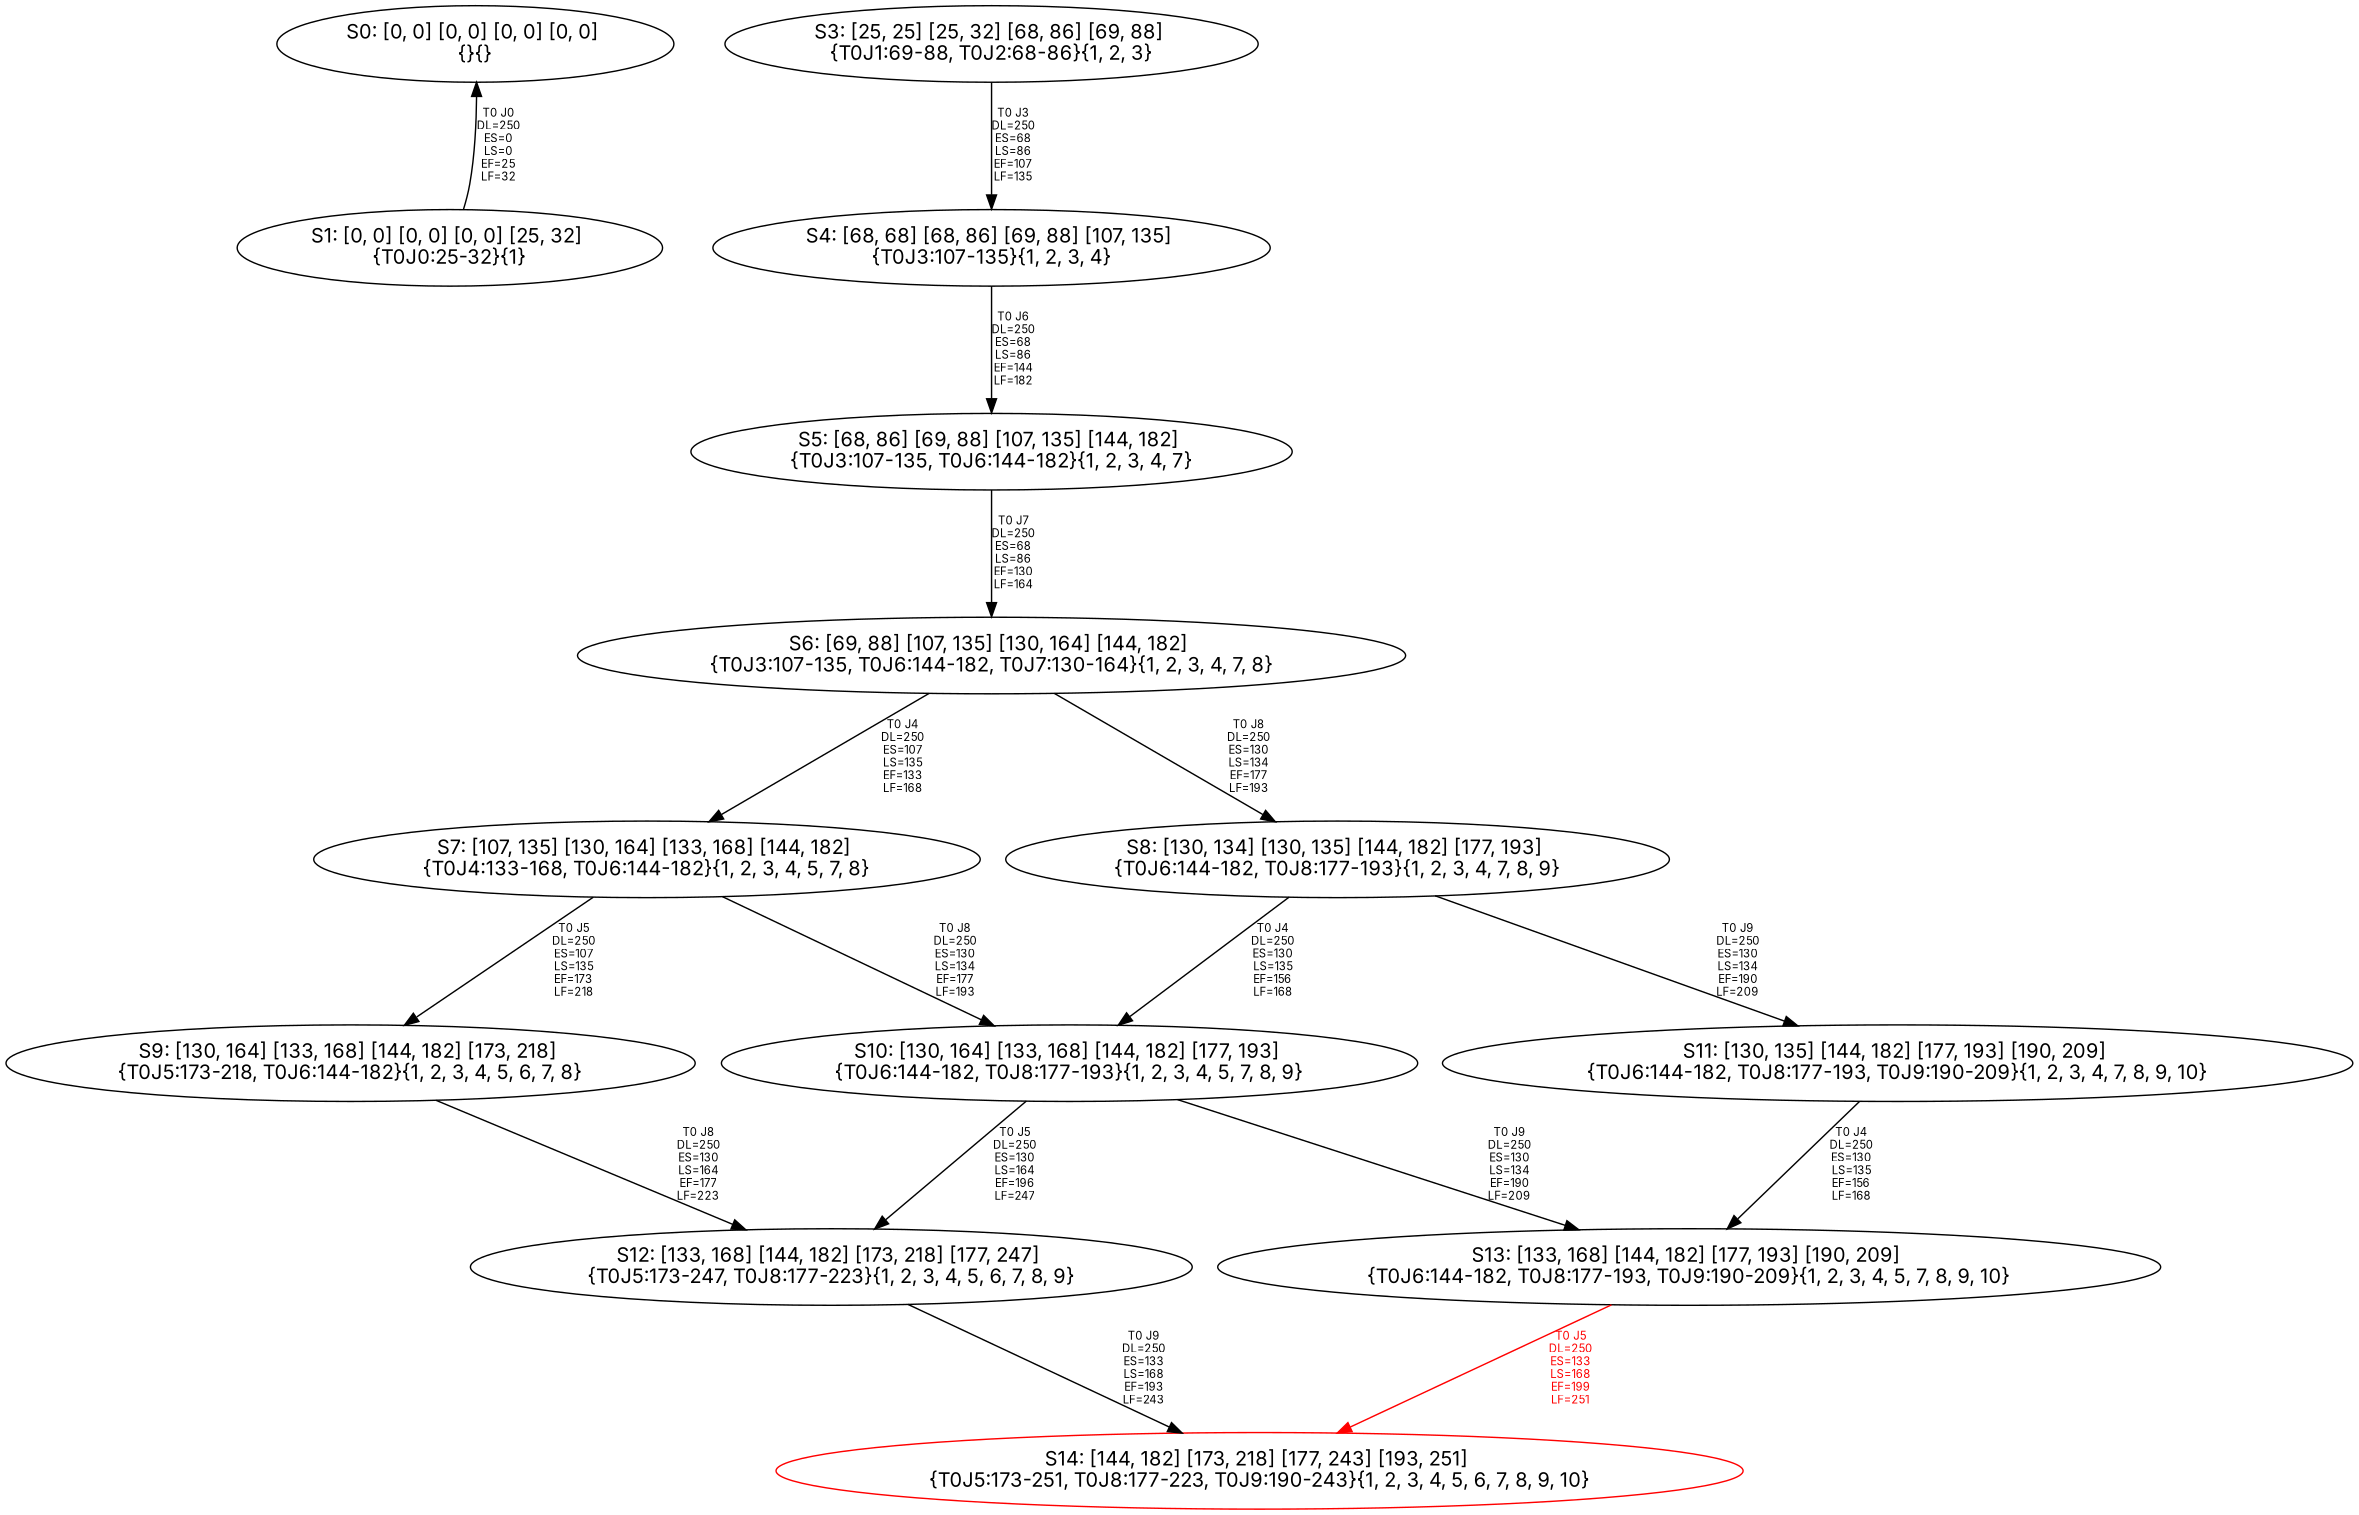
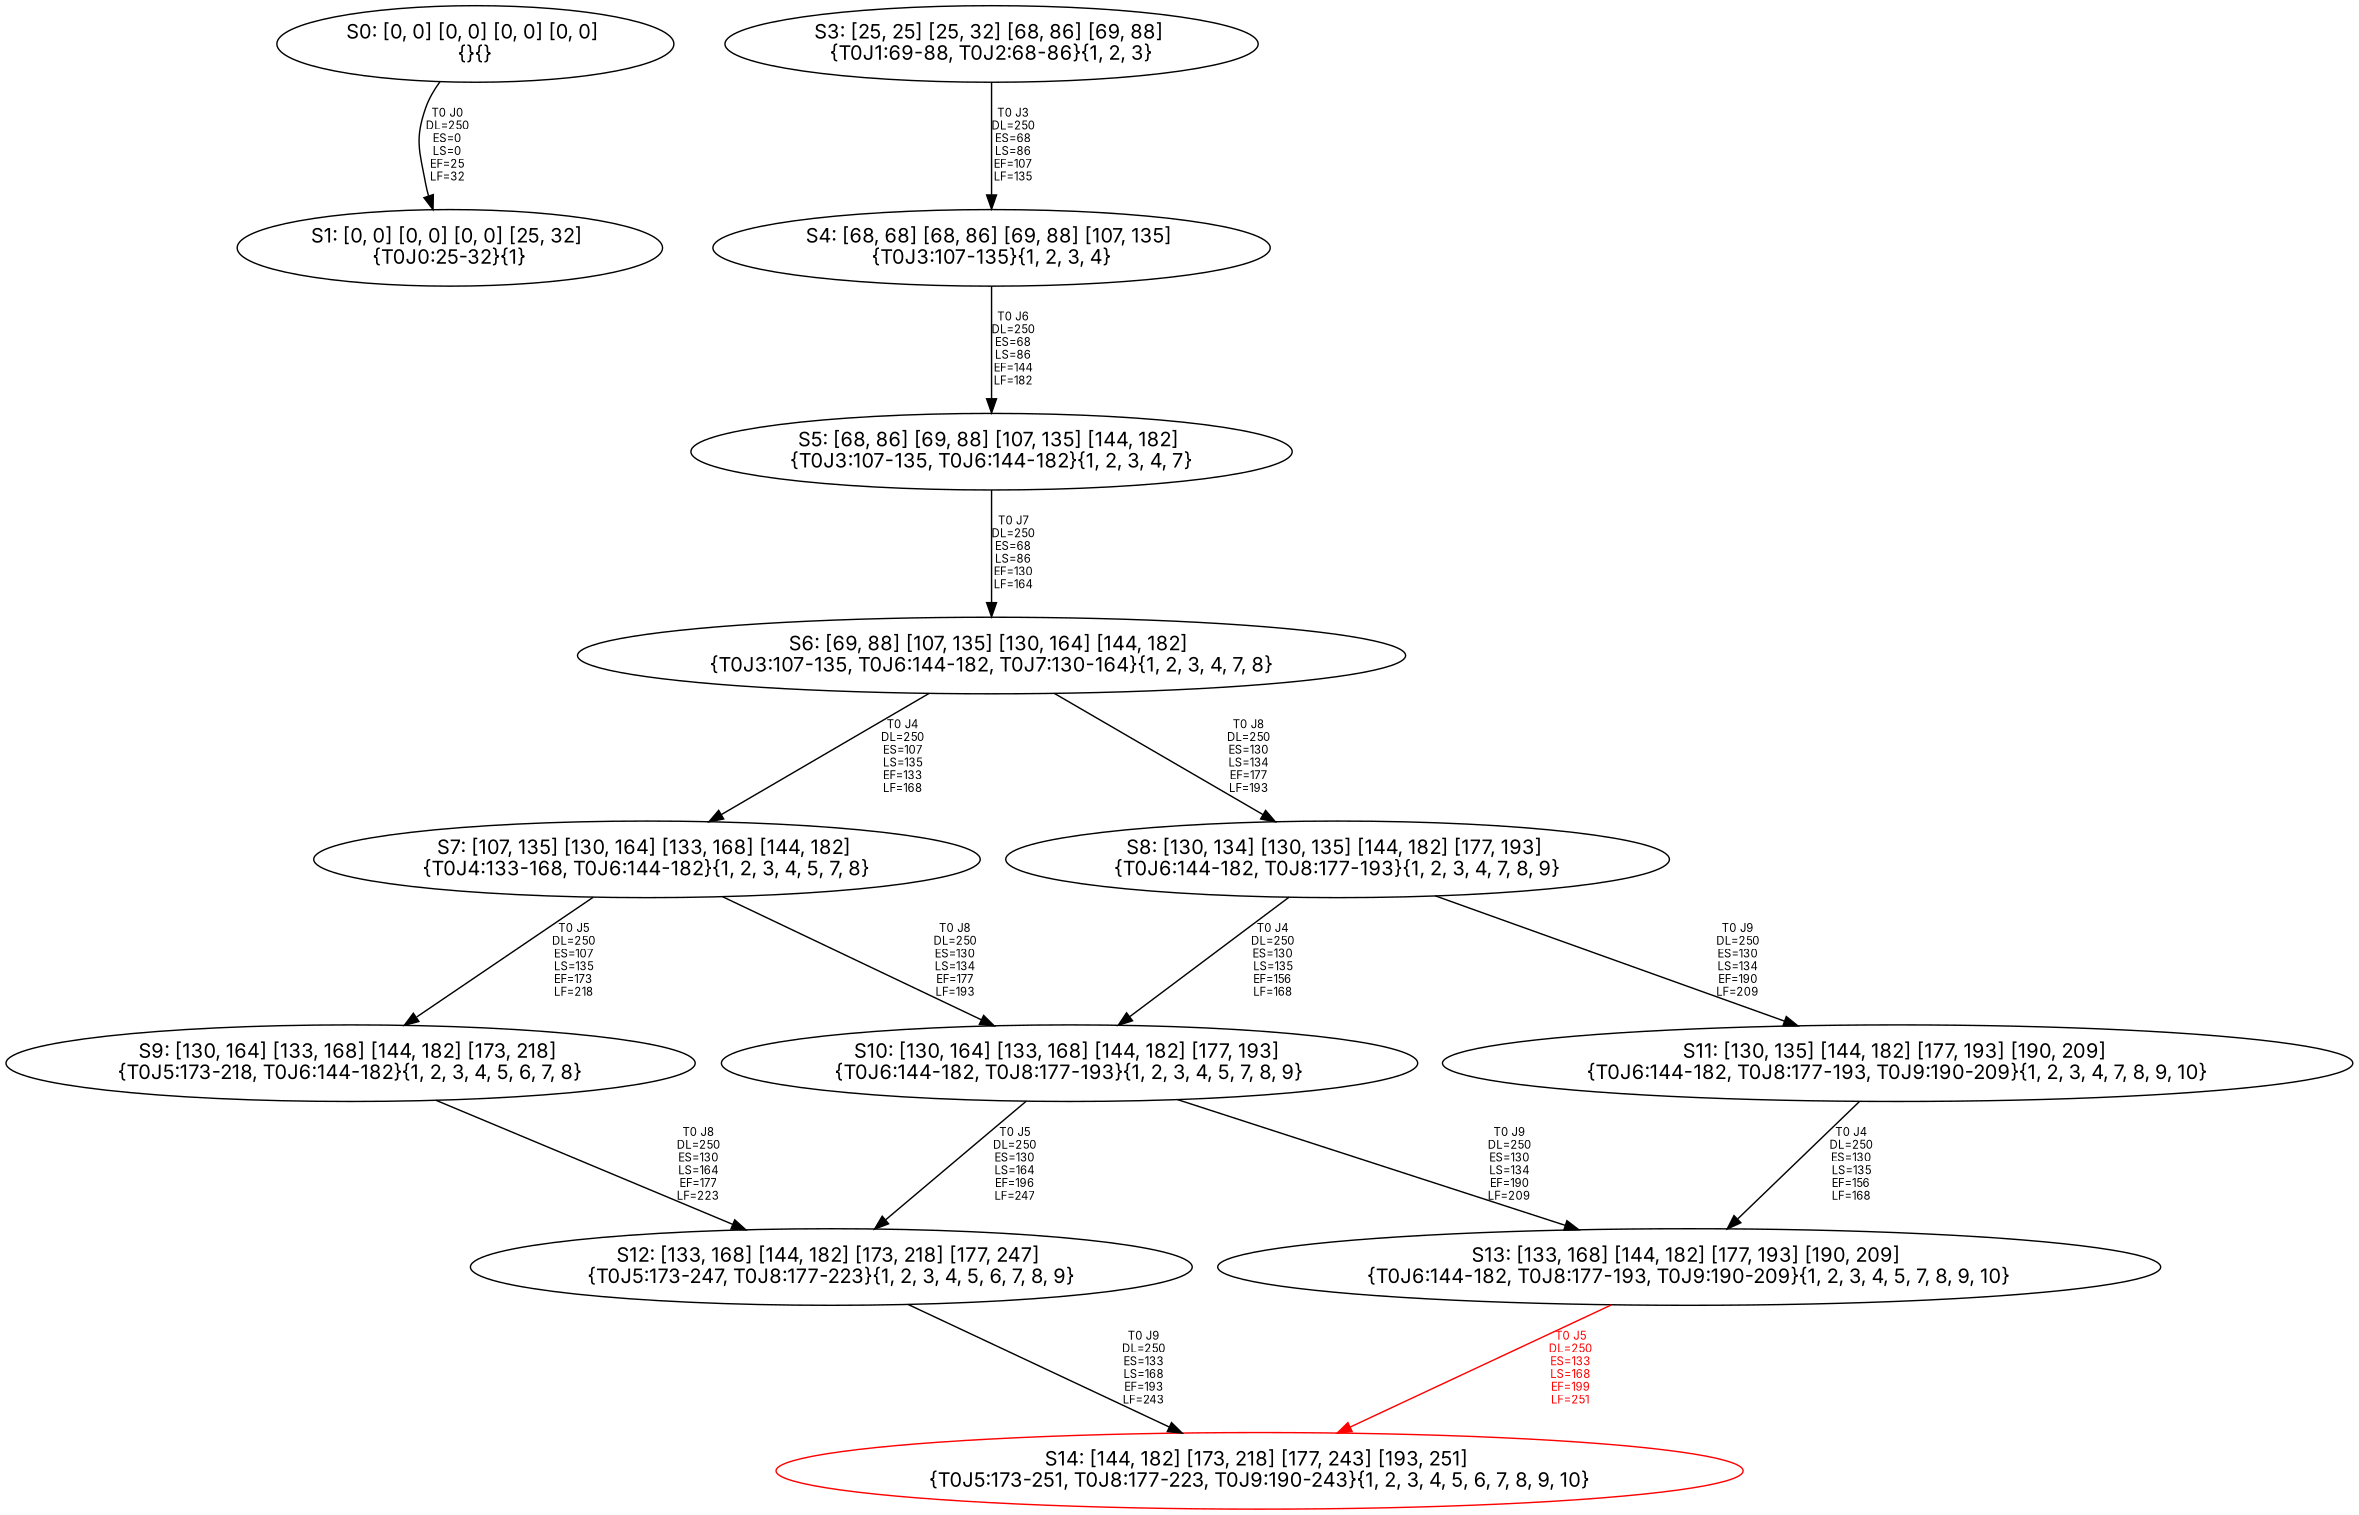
  digraph {
    fontname=Inter
    node [fontname=Inter]
    edge [fontname=Inter fontsize=8]
    n1 [label="S0: [0, 0] [0, 0] [0, 0] [0, 0] \n{}{}"]
    n2 [label="S1: [0, 0] [0, 0] [0, 0] [25, 32] \n{T0J0:25-32}{1}"]
    n3 [label="S3: [25, 25] [25, 32] [68, 86] [69, 88] \n{T0J1:69-88, T0J2:68-86}{1, 2, 3}"]
    n4 [label="S4: [68, 68] [68, 86] [69, 88] [107, 135] \n{T0J3:107-135}{1, 2, 3, 4}"]
    n5 [label="S5: [68, 86] [69, 88] [107, 135] [144, 182] \n{T0J3:107-135, T0J6:144-182}{1, 2, 3, 4, 7}"]
    n6 [label="S6: [69, 88] [107, 135] [130, 164] [144, 182] \n{T0J3:107-135, T0J6:144-182, T0J7:130-164}{1, 2, 3, 4, 7, 8}"]
    n7 [label="S7: [107, 135] [130, 164] [133, 168] [144, 182] \n{T0J4:133-168, T0J6:144-182}{1, 2, 3, 4, 5, 7, 8}"]
    n8 [label="S8: [130, 134] [130, 135] [144, 182] [177, 193] \n{T0J6:144-182, T0J8:177-193}{1, 2, 3, 4, 7, 8, 9}"]
    n9 [label="S9: [130, 164] [133, 168] [144, 182] [173, 218] \n{T0J5:173-218, T0J6:144-182}{1, 2, 3, 4, 5, 6, 7, 8}"]
    n10 [label="S10: [130, 164] [133, 168] [144, 182] [177, 193] \n{T0J6:144-182, T0J8:177-193}{1, 2, 3, 4, 5, 7, 8, 9}"]
    n11 [label="S11: [130, 135] [144, 182] [177, 193] [190, 209] \n{T0J6:144-182, T0J8:177-193, T0J9:190-209}{1, 2, 3, 4, 7, 8, 9, 10}"]
    n12 [label="S12: [133, 168] [144, 182] [173, 218] [177, 247] \n{T0J5:173-247, T0J8:177-223}{1, 2, 3, 4, 5, 6, 7, 8, 9}"]
    n13 [label="S13: [133, 168] [144, 182] [177, 193] [190, 209] \n{T0J6:144-182, T0J8:177-193, T0J9:190-209}{1, 2, 3, 4, 5, 7, 8, 9, 10}"]
    n14 [color=Red label="S14: [144, 182] [173, 218] [177, 243] [193, 251] \n{T0J5:173-251, T0J8:177-223, T0J9:190-243}{1, 2, 3, 4, 5, 6, 7, 8, 9, 10}"]
-   n2 -> n1 [label="T0 J0\nDL=250\nES=0\nLS=0\nEF=25\nLF=32"]
+   n1 -> n2 [label="T0 J0\nDL=250\nES=0\nLS=0\nEF=25\nLF=32"]
    n3 -> n4 [label="T0 J3\nDL=250\nES=68\nLS=86\nEF=107\nLF=135"]
    n4 -> n5 [label="T0 J6\nDL=250\nES=68\nLS=86\nEF=144\nLF=182"]
    n5 -> n6 [label="T0 J7\nDL=250\nES=68\nLS=86\nEF=130\nLF=164"]
    n6 -> n7 [label="T0 J4\nDL=250\nES=107\nLS=135\nEF=133\nLF=168"]
    n6 -> n8 [label="T0 J8\nDL=250\nES=130\nLS=134\nEF=177\nLF=193"]
    n7 -> n9 [label="T0 J5\nDL=250\nES=107\nLS=135\nEF=173\nLF=218"]
    n7 -> n10 [label="T0 J8\nDL=250\nES=130\nLS=134\nEF=177\nLF=193"]
    n8 -> n10 [label="T0 J4\nDL=250\nES=130\nLS=135\nEF=156\nLF=168"]
    n8 -> n11 [label="T0 J9\nDL=250\nES=130\nLS=134\nEF=190\nLF=209"]
    n9 -> n12 [label="T0 J8\nDL=250\nES=130\nLS=164\nEF=177\nLF=223"]
    n10 -> n12 [label="T0 J5\nDL=250\nES=130\nLS=164\nEF=196\nLF=247"]
    n10 -> n13 [label="T0 J9\nDL=250\nES=130\nLS=134\nEF=190\nLF=209"]
    n11 -> n13 [label="T0 J4\nDL=250\nES=130\nLS=135\nEF=156\nLF=168"]
    n12 -> n14 [label="T0 J9\nDL=250\nES=133\nLS=168\nEF=193\nLF=243"]
    n13 -> n14 [color=Red fontcolor=Red label="T0 J5\nDL=250\nES=133\nLS=168\nEF=199\nLF=251"]
  }
